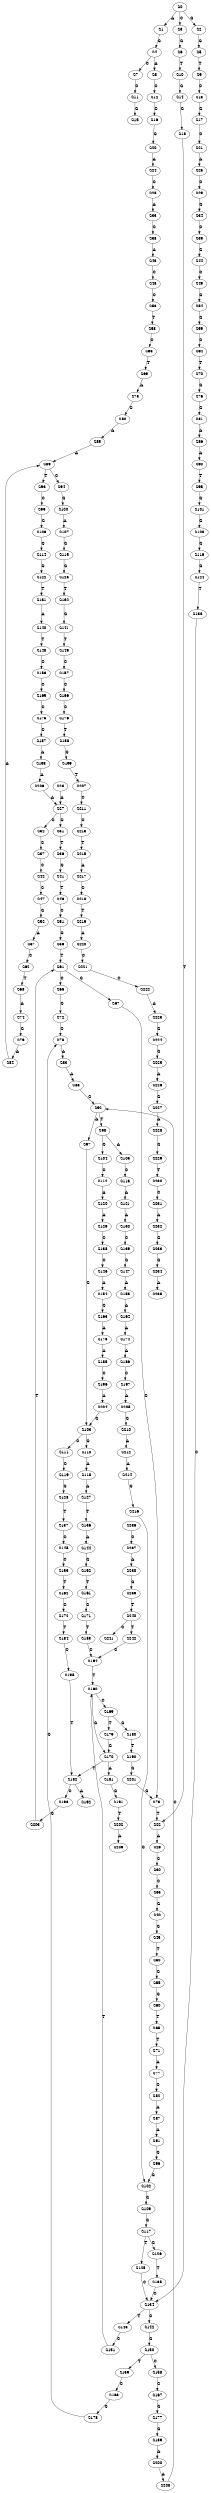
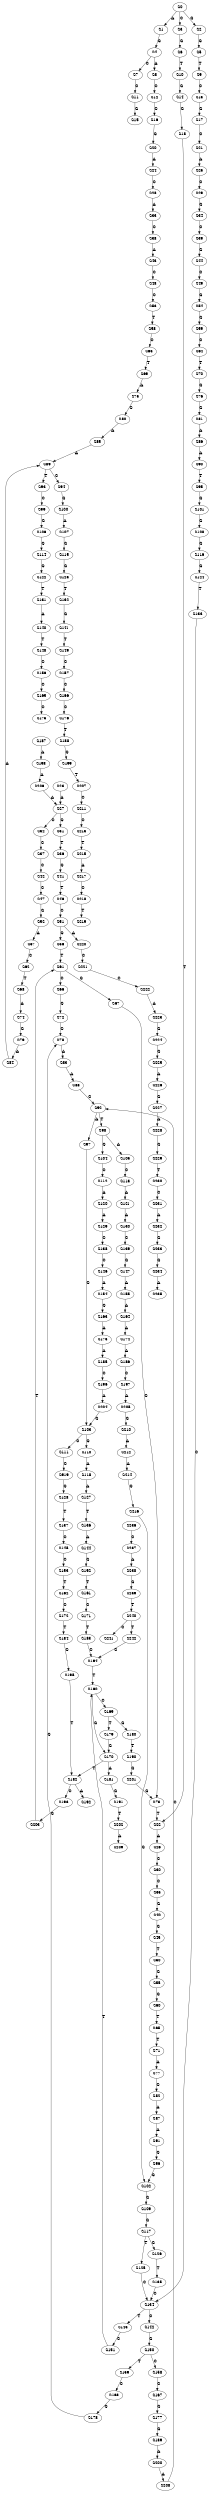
  strict digraph {
    S0
    S1
    S2
    S3
    S4
    S5
    S6
    S7
    S8
    S9
    S10
    S11
    S12
    S13
    S14
    S15
    S16
    S17
    S18
    S20
    S21
    S22
    S24
    S25
    S26
    S23
    S27
    S28
    S29
    S30
    S31
    S32
    S33
    S34
    S35
    S36
    S37
    S38
    S39
    S40
    S41
    S42
    S43
    S44
    S45
    S46
    S47
    S48
    S49
    S50
    S51
    S52
    S53
    S54
    S55
    S56
    S57
    S58
    S59
    S60
    S61
    S62
    S63
    S64
    S65
    S66
    S67
    S68
    S69
    S70
    S71
    S72
    S73
    S74
    S75
    S76
    S77
    S78
    S79
    S80
    S81
    S82
    S83
    S84
    S85
    S86
    S87
    S88
    S89
    S90
    S91
    S92
    S93
    S94
    S95
    S96
    S97
    S98
    S99
    S100
    S101
    S102
    S103
    S104
    S105
    S106
    S107
    S108
    S109
    S110
    S111
    S112
    S113
    S114
    S115
    S116
    S117
    S118
-   S119
+   S119 [label=S919]
    S120
    S121
    S122
    S123
    S124
    S125
    S126
    S127
    S128
    S129
    S130
    S131
    S132
    S133
    S134
    S135
    S136
    S137
    S138
    S139
    S140
    S141
    S142
    S143
    S144
    S145
    S146
    S147
    S148
    S149
    S150
    S151
    S152
    S153
    S154
    S155
    S156
    S157
    S158
    S159
    S160
    S161
    S162
    S163
    S164
    S165
    S166
    S167
    S168
    S169
    S170
    S171
    S172
    S173
    S174
    S175
    S176
    S177
    S178
    S179
    S180
    S181
    S182
    S183
    S184
    S185
    S186
    S187
    S188
    S189
    S190
    S191
    S192
    S193
    S194
    S195
    S196
    S197
    S198
    S199
    S200
    S201
    S202
    S203
    S204
    S205
    S206
    S207
    S208
    S209
    S210
    S211
    S212
    S213
    S214
    S215
    S216
    S217
    S218
    S219
    S220
    S221
    S222
    S223
    S224
    S225
    S226
    S227
    S228
    S229
    S230
    S231
    S232
    S233
    S234
    S235
    S236
    S237
    S238
    S239
    S240
    S241
    S242
    S0 -> S1 [label=A]
    S0 -> S2 [label=G]
    S0 -> S3 [label=C]
    S1 -> S4 [label=G]
    S2 -> S5 [label=G]
    S3 -> S6 [label=G]
    S4 -> S7 [label=C]
    S4 -> S8 [label=A]
    S5 -> S9 [label=T]
    S6 -> S10 [label=T]
    S7 -> S11 [label=C]
    S8 -> S12 [label=C]
    S9 -> S13 [label=C]
    S10 -> S14 [label=G]
    S11 -> S15 [label=G]
    S12 -> S16 [label=G]
    S13 -> S17 [label=G]
    S14 -> S18 [label=G]
    S16 -> S20 [label=G]
    S17 -> S21 [label=C]
    S18 -> S22 [label=T]
    S20 -> S24 [label=A]
    S21 -> S25 [label=A]
    S22 -> S26 [label=A]
    S24 -> S28 [label=C]
    S25 -> S29 [label=C]
    S26 -> S30 [label=C]
    S23 -> S27 [label=A]
    S27 -> S31 [label=G]
    S27 -> S32 [label=C]
    S28 -> S33 [label=A]
    S29 -> S34 [label=G]
    S30 -> S35 [label=C]
    S31 -> S36 [label=T]
    S32 -> S37 [label=C]
    S33 -> S38 [label=C]
    S34 -> S39 [label=C]
    S35 -> S40 [label=G]
    S36 -> S41 [label=G]
    S37 -> S42 [label=C]
    S38 -> S43 [label=A]
    S39 -> S44 [label=G]
    S40 -> S45 [label=G]
    S41 -> S46 [label=T]
    S42 -> S47 [label=C]
    S43 -> S48 [label=C]
    S44 -> S49 [label=C]
    S45 -> S50 [label=T]
    S46 -> S51 [label=C]
    S47 -> S52 [label=G]
    S48 -> S53 [label=C]
    S49 -> S54 [label=G]
    S50 -> S55 [label=G]
    S51 -> S56 [label=G]
    S52 -> S57 [label=A]
    S53 -> S58 [label=T]
    S54 -> S59 [label=G]
    S55 -> S60 [label=G]
    S56 -> S61 [label=T]
    S57 -> S62 [label=C]
    S58 -> S63 [label=C]
    S59 -> S64 [label=C]
    S60 -> S65 [label=T]
    S61 -> S66 [label=C]
    S61 -> S67 [label=G]
    S62 -> S68 [label=T]
    S63 -> S69 [label=T]
    S64 -> S70 [label=T]
    S65 -> S71 [label=T]
    S66 -> S72 [label=G]
    S67 -> S73 [label=G]
    S68 -> S74 [label=A]
    S69 -> S75 [label=A]
    S70 -> S76 [label=G]
    S71 -> S77 [label=A]
    S72 -> S78 [label=G]
    S73 -> S22 [label=T]
    S74 -> S79 [label=G]
    S75 -> S80 [label=G]
    S76 -> S81 [label=G]
    S77 -> S82 [label=G]
    S78 -> S83 [label=A]
    S79 -> S84 [label=A]
    S80 -> S85 [label=A]
    S81 -> S86 [label=A]
    S82 -> S87 [label=A]
    S83 -> S88 [label=A]
    S84 -> S89 [label=A]
    S85 -> S89 [label=A]
    S86 -> S90 [label=A]
    S87 -> S91 [label=A]
    S88 -> S92 [label=C]
    S89 -> S93 [label=T]
    S89 -> S94 [label=C]
    S90 -> S95 [label=T]
    S91 -> S96 [label=G]
    S92 -> S97 [label=A]
    S92 -> S98 [label=T]
    S93 -> S99 [label=C]
    S94 -> S100 [label=G]
    S95 -> S101 [label=G]
    S96 -> S102 [label=G]
    S97 -> S103 [label=G]
    S98 -> S104 [label=G]
    S98 -> S105 [label=A]
    S99 -> S106 [label=G]
    S100 -> S107 [label=A]
    S101 -> S108 [label=G]
    S102 -> S109 [label=G]
    S103 -> S110 [label=G]
    S103 -> S111 [label=C]
    S104 -> S112 [label=C]
    S105 -> S113 [label=C]
    S106 -> S114 [label=G]
    S107 -> S115 [label=G]
    S108 -> S116 [label=G]
    S109 -> S117 [label=G]
    S110 -> S118 [label=A]
    S111 -> S119 [label=C]
    S112 -> S120 [label=A]
    S113 -> S121 [label=A]
    S114 -> S122 [label=G]
    S115 -> S123 [label=G]
    S116 -> S124 [label=G]
    S117 -> S125 [label=T]
    S117 -> S126 [label=G]
    S118 -> S127 [label=A]
    S119 -> S128 [label=G]
    S120 -> S129 [label=A]
    S121 -> S130 [label=A]
    S122 -> S131 [label=T]
    S123 -> S132 [label=T]
    S124 -> S133 [label=T]
    S125 -> S134 [label=C]
    S126 -> S135 [label=T]
    S127 -> S136 [label=T]
    S128 -> S137 [label=T]
    S129 -> S138 [label=C]
    S130 -> S139 [label=C]
    S131 -> S140 [label=A]
    S132 -> S141 [label=G]
    S133 -> S134 [label=C]
    S134 -> S142 [label=C]
    S134 -> S143 [label=T]
    S135 -> S134 [label=C]
    S136 -> S144 [label=A]
    S137 -> S145 [label=C]
    S138 -> S146 [label=C]
    S139 -> S147 [label=G]
    S140 -> S148 [label=T]
    S141 -> S149 [label=T]
    S142 -> S150 [label=G]
    S143 -> S151 [label=C]
    S144 -> S152 [label=G]
    S145 -> S153 [label=C]
    S146 -> S154 [label=A]
    S147 -> S155 [label=A]
    S148 -> S156 [label=C]
    S149 -> S157 [label=C]
    S150 -> S158 [label=C]
    S150 -> S159 [label=T]
    S151 -> S160 [label=T]
    S152 -> S161 [label=T]
    S153 -> S162 [label=T]
    S154 -> S163 [label=G]
    S155 -> S164 [label=A]
    S156 -> S165 [label=C]
    S157 -> S166 [label=C]
    S158 -> S167 [label=C]
    S159 -> S168 [label=C]
    S160 -> S169 [label=C]
    S160 -> S170 [label=G]
    S161 -> S171 [label=C]
    S162 -> S172 [label=C]
    S163 -> S173 [label=A]
    S164 -> S174 [label=A]
    S165 -> S175 [label=C]
    S166 -> S176 [label=C]
    S167 -> S177 [label=G]
    S168 -> S178 [label=G]
    S169 -> S179 [label=T]
    S169 -> S180 [label=G]
    S170 -> S181 [label=A]
    S170 -> S182 [label=T]
    S171 -> S183 [label=T]
    S172 -> S184 [label=T]
    S173 -> S185 [label=A]
    S174 -> S186 [label=A]
-   S175 -> S187 [label=G]
    S176 -> S188 [label=T]
    S177 -> S189 [label=G]
    S178 -> S78 [label=G]
    S179 -> S170 [label=G]
    S180 -> S190 [label=T]
    S181 -> S191 [label=G]
    S182 -> S192 [label=A]
    S182 -> S193 [label=C]
    S183 -> S194 [label=C]
    S184 -> S195 [label=G]
    S185 -> S196 [label=C]
    S186 -> S197 [label=C]
    S187 -> S198 [label=A]
    S188 -> S199 [label=G]
    S189 -> S200 [label=A]
    S190 -> S201 [label=G]
    S191 -> S202 [label=T]
    S193 -> S203 [label=G]
    S194 -> S160 [label=T]
    S195 -> S182 [label=T]
    S196 -> S204 [label=A]
    S197 -> S205 [label=A]
    S198 -> S206 [label=A]
    S199 -> S207 [label=T]
    S200 -> S208 [label=A]
    S201 -> S73 [label=G]
    S202 -> S209 [label=A]
    S203 -> S61 [label=T]
    S204 -> S103 [label=G]
    S205 -> S210 [label=G]
    S206 -> S27 [label=A]
    S207 -> S211 [label=C]
    S208 -> S92 [label=C]
    S210 -> S212 [label=A]
    S211 -> S213 [label=C]
    S212 -> S214 [label=A]
    S213 -> S215 [label=T]
    S214 -> S216 [label=G]
    S215 -> S217 [label=A]
    S216 -> S102 [label=G]
    S217 -> S218 [label=C]
    S218 -> S219 [label=T]
-   S219 -> S220 [label=A]
+   S51 -> S220 [label=A]
    S220 -> S221 [label=C]
    S221 -> S222 [label=C]
    S222 -> S223 [label=A]
    S223 -> S224 [label=G]
    S224 -> S225 [label=G]
    S225 -> S226 [label=A]
    S226 -> S227 [label=G]
    S227 -> S228 [label=A]
    S228 -> S229 [label=G]
    S229 -> S230 [label=T]
    S230 -> S231 [label=C]
    S231 -> S232 [label=A]
    S232 -> S233 [label=G]
    S233 -> S234 [label=G]
    S234 -> S235 [label=A]
    S236 -> S237 [label=C]
    S237 -> S238 [label=A]
    S238 -> S239 [label=G]
    S239 -> S240 [label=T]
    S240 -> S241 [label=C]
    S240 -> S242 [label=T]
    S242 -> S194 [label=C]
  }
